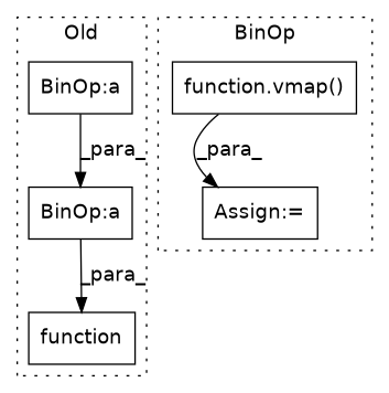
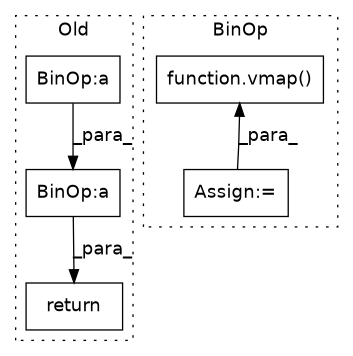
  digraph {
    fontname="DejaVu Sans"
    node [a=82 fontname="DejaVu Sans" l=3 shape=box]
    edge [fontname="DejaVu Sans"]
-   n1 [a=93 l=7 label=function s=5169]
+   n1 [a=93 l=7 label=return s=5169]
    n2 [l=1 label="BinOp:a" s=5041]
    n3 [label="BinOp:a" s=5025]
    n4 [a=75 l="5,1" label="function.vmap()" s="4793,4843"]
    n5 [a=68 label="Assign:=" s=4790]
    subgraph cluster_1 {
      label=Old
      style=dotted
      n1
      n2
      n3
    }
    subgraph cluster_2 {
      label=BinOp
      style=dotted
      n4
      n5
    }
    n2 -> n3 [label=_para_]
    n3 -> n1 [label=_para_]
-   n4 -> n5 [label=_para_]
+   n5 -> n4 [label=_para_]
  }
